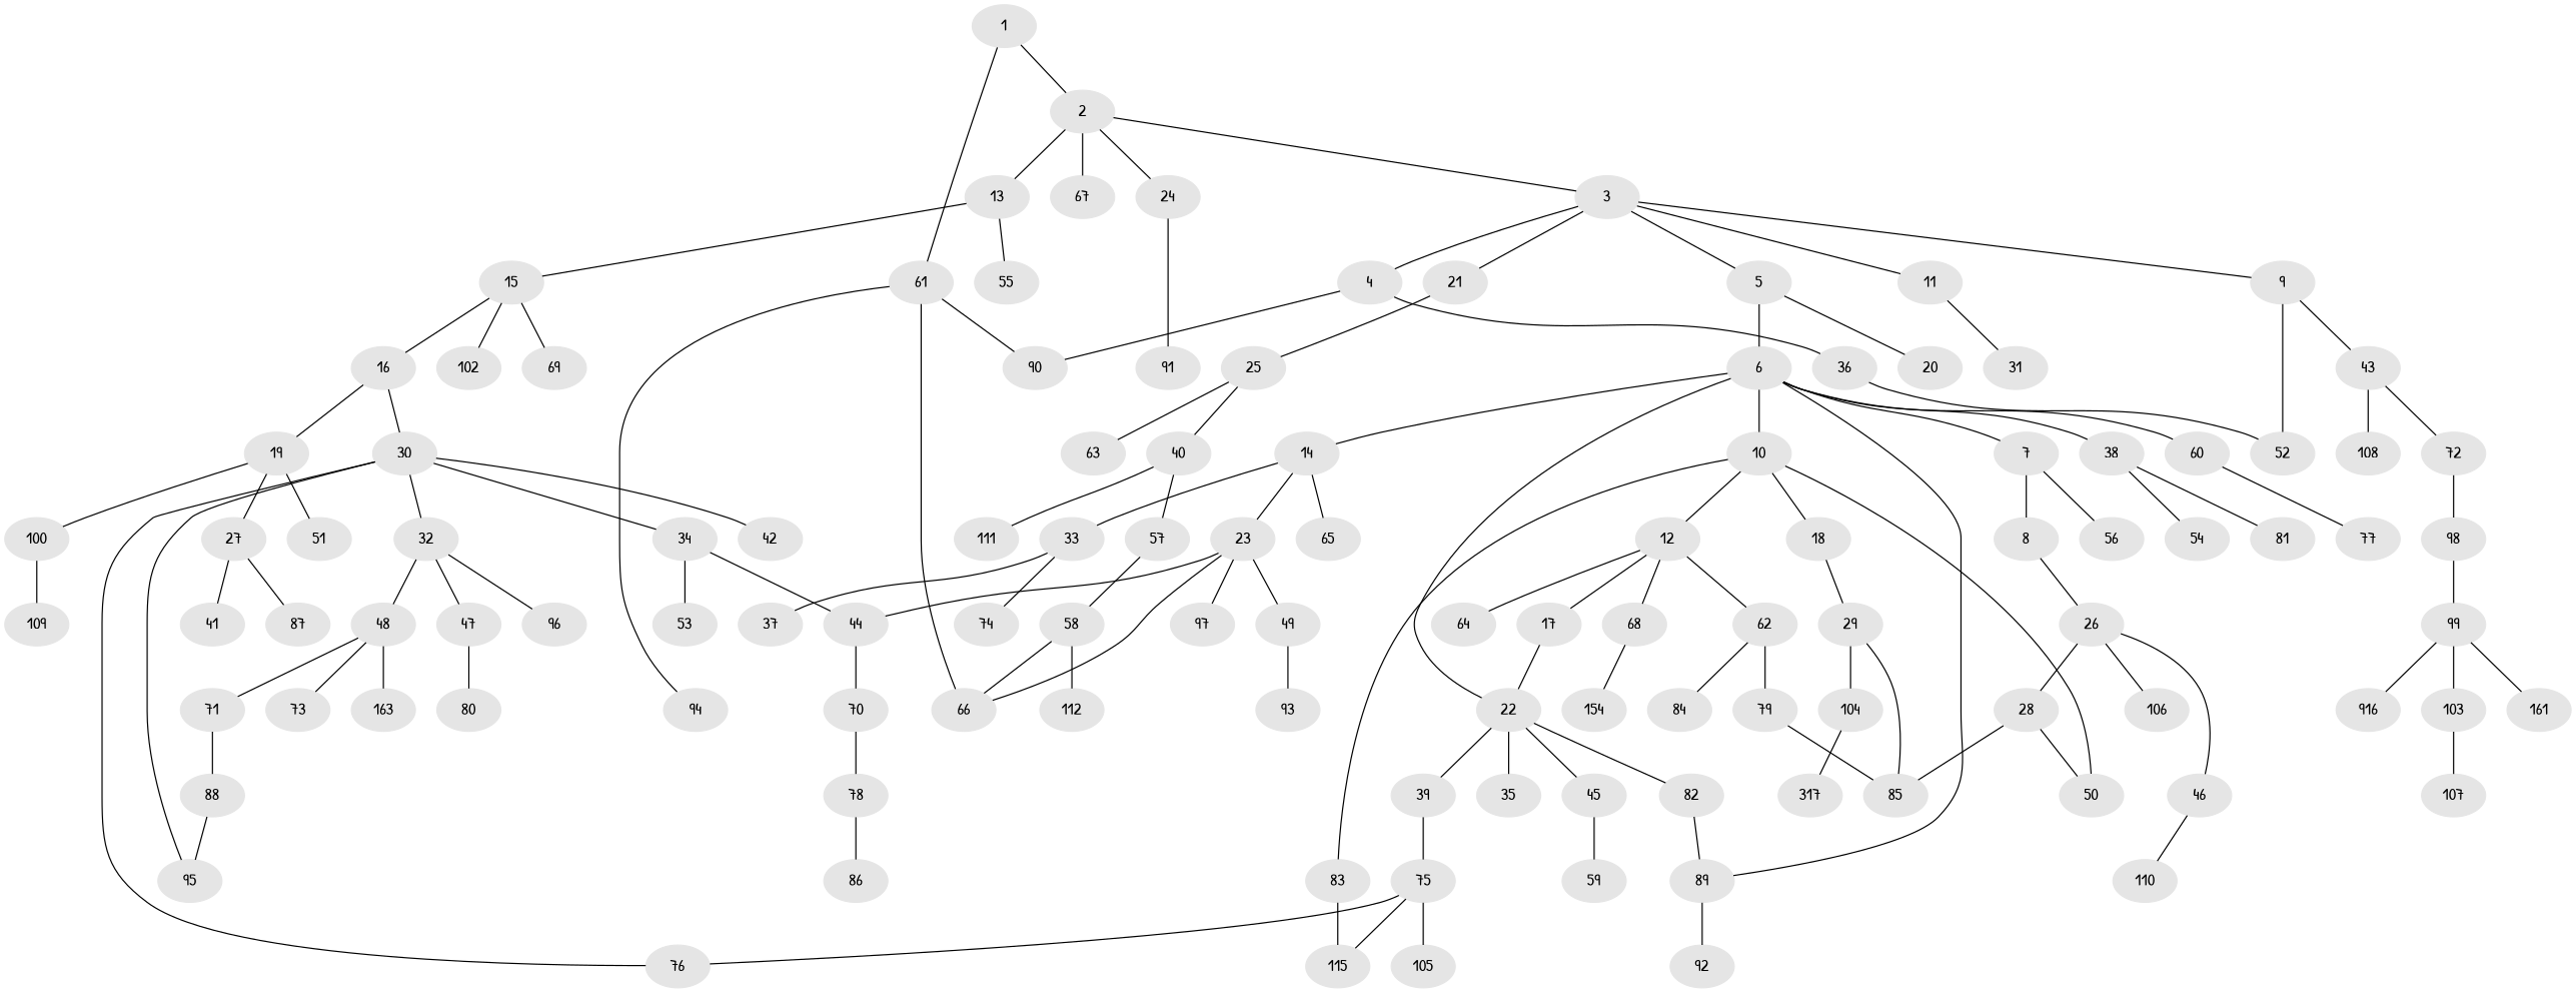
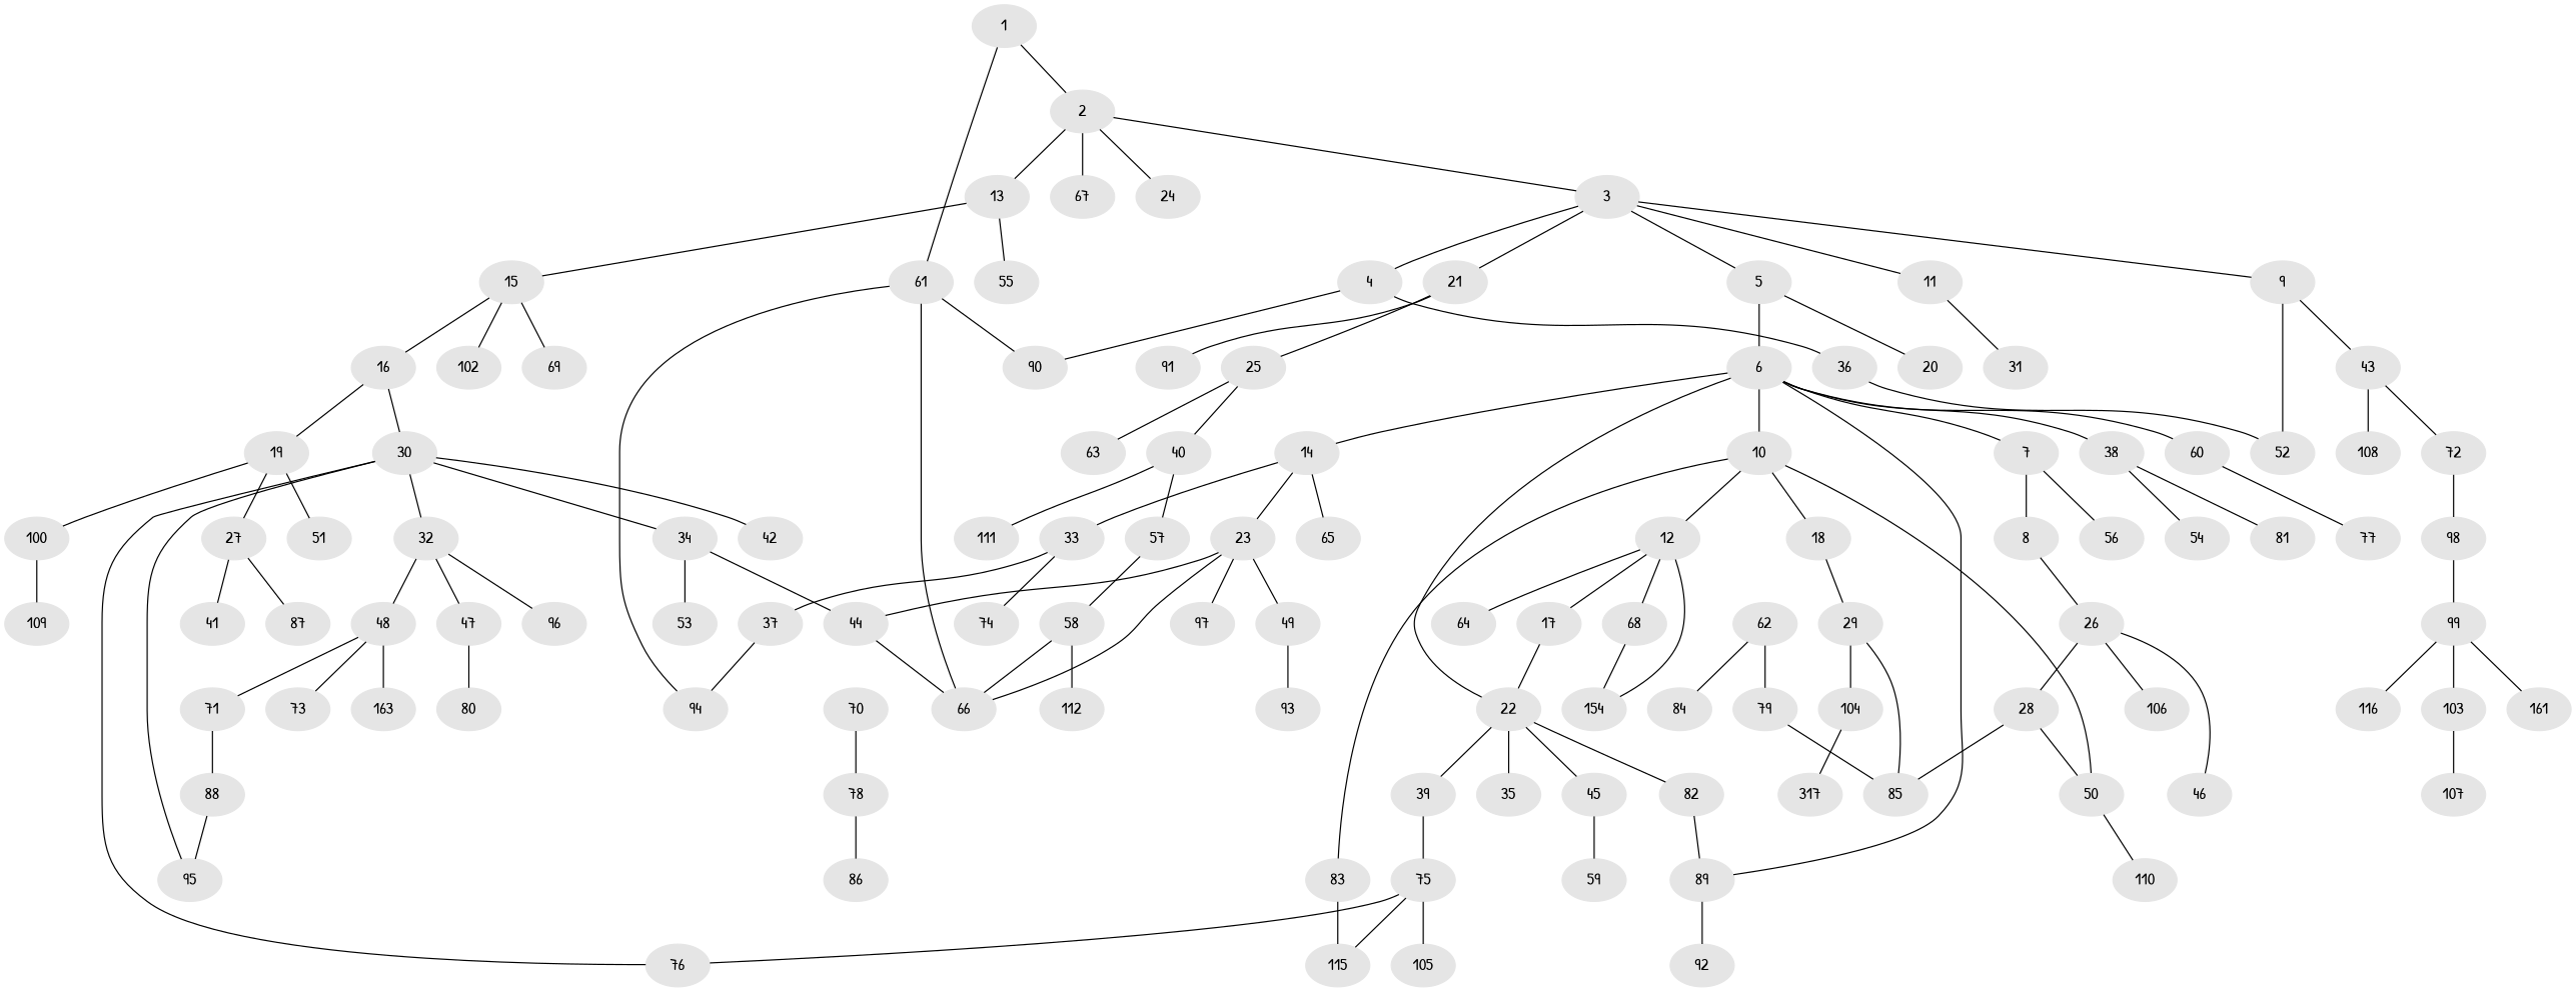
  graph {
    fontname="Patrick Hand"
    node [color=gray90 fontname="Patrick Hand" style=filled]
    edge [fontname="Patrick Hand"]
    1
    2
    61
    3
    13
    24
    67
    90
    66
    94
    4
    5
    9
    11
    21
    15
    55
    91
    36
    6
    20
    43
    52
    31
    25
    7
    10
    14
    22
    38
    60
    89
    8
    56
    12
    18
    50
    83
    23
    33
    65
    35
    39
    45
    82
    54
    81
    77
    92
    26
    28
    46
    106
    72
    108
    17
    62
    64
    68
    29
    110
    115
    79
    84
    n65 [label=154]
    16
    69
    102
    44
    49
    97
    37
    74
    19
    30
    27
    51
    100
    32
    34
    42
    76
    95
    85
    104
    41
    87
    109
    40
    63
    75
    59
    70
    93
    57
    111
    n97 [label=317]
    47
    48
    96
    53
    80
    71
    73
    n105 [label=163]
    105
    58
    98
    78
    88
    112
    103
    107
    86
    99
    n116 [label=161]
-   116 [label=916]
+   116
    1 -- 2
    1 -- 61
    2 -- 3
    2 -- 13
    2 -- 24
    2 -- 67
    61 -- 90
    61 -- 66
    61 -- 94
    3 -- 4
    3 -- 5
    3 -- 9
    3 -- 11
    3 -- 21
    13 -- 15
    13 -- 55
-   24 -- 91
+   21 -- 91
    4 -- 90
    4 -- 36
    5 -- 6
    5 -- 20
    9 -- 43
    9 -- 52
    11 -- 31
    21 -- 25
    15 -- 16
    15 -- 69
    15 -- 102
    36 -- 52
    6 -- 7
    6 -- 10
    6 -- 14
    6 -- 22
    6 -- 38
    6 -- 60
    6 -- 89
    43 -- 72
    43 -- 108
    25 -- 40
    25 -- 63
    7 -- 8
    7 -- 56
    10 -- 12
    10 -- 18
    10 -- 50
    10 -- 83
    14 -- 23
    14 -- 33
    14 -- 65
    22 -- 35
    22 -- 39
    22 -- 45
    22 -- 82
    38 -- 54
    38 -- 81
    60 -- 77
    89 -- 92
    8 -- 26
    12 -- 17
-   12 -- 62
+   12 -- n65
    12 -- 64
    12 -- 68
    18 -- 29
-   46 -- 110
+   50 -- 110
    83 -- 115
    23 -- 66
    23 -- 44
    23 -- 49
    23 -- 97
    33 -- 37
    33 -- 74
    39 -- 75
    45 -- 59
    82 -- 89
    26 -- 28
    26 -- 46
    26 -- 106
    28 -- 50
    28 -- 85
    72 -- 98
    17 -- 22
    62 -- 79
    62 -- 84
    68 -- n65
    29 -- 85
    29 -- 104
    79 -- 85
    16 -- 19
    16 -- 30
-   44 -- 70
+   44 -- 66
    49 -- 93
+   37 -- 94
    19 -- 27
    19 -- 51
    19 -- 100
    30 -- 32
    30 -- 34
    30 -- 42
    30 -- 76
    30 -- 95
    27 -- 41
    27 -- 87
    100 -- 109
    32 -- 47
    32 -- 48
    32 -- 96
    34 -- 44
    34 -- 53
    104 -- n97
    40 -- 57
    40 -- 111
    75 -- 115
    75 -- 76
    75 -- 105
    70 -- 78
    57 -- 58
    47 -- 80
    48 -- 71
    48 -- 73
    48 -- n105
    71 -- 88
    58 -- 66
    58 -- 112
    98 -- 99
    78 -- 86
    88 -- 95
    103 -- 107
    99 -- 103
    99 -- n116
    99 -- 116
  }
